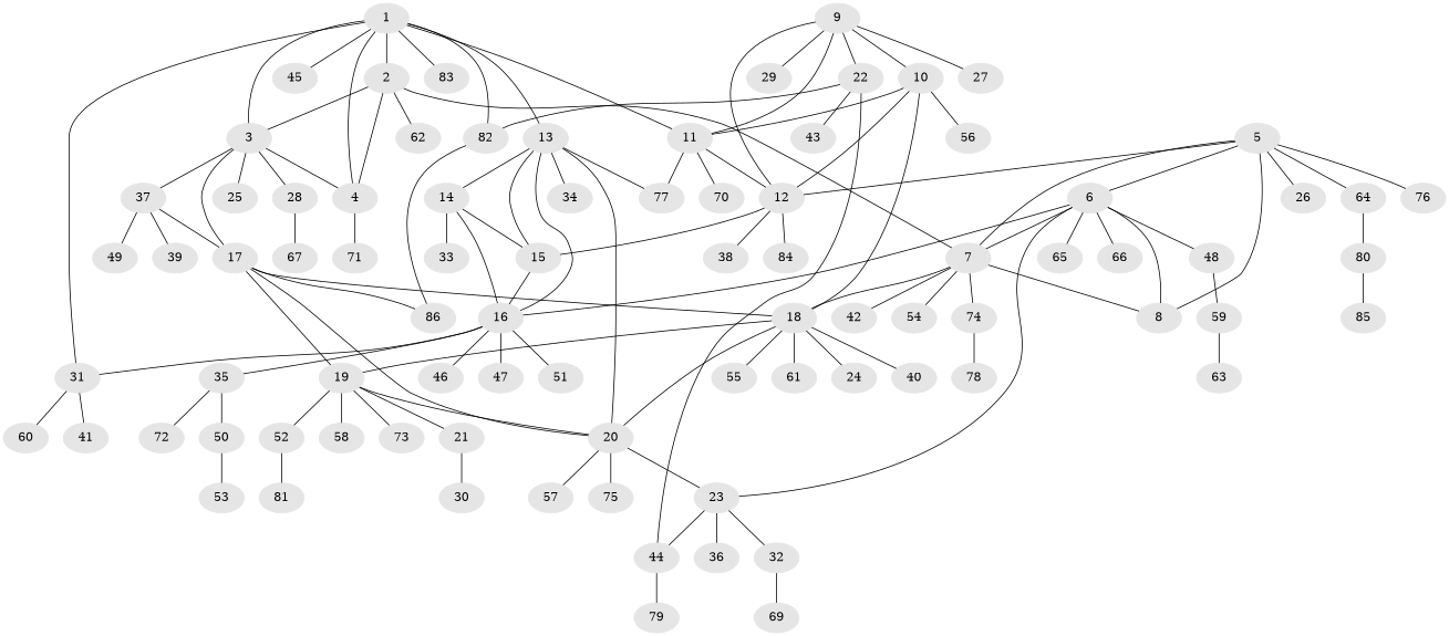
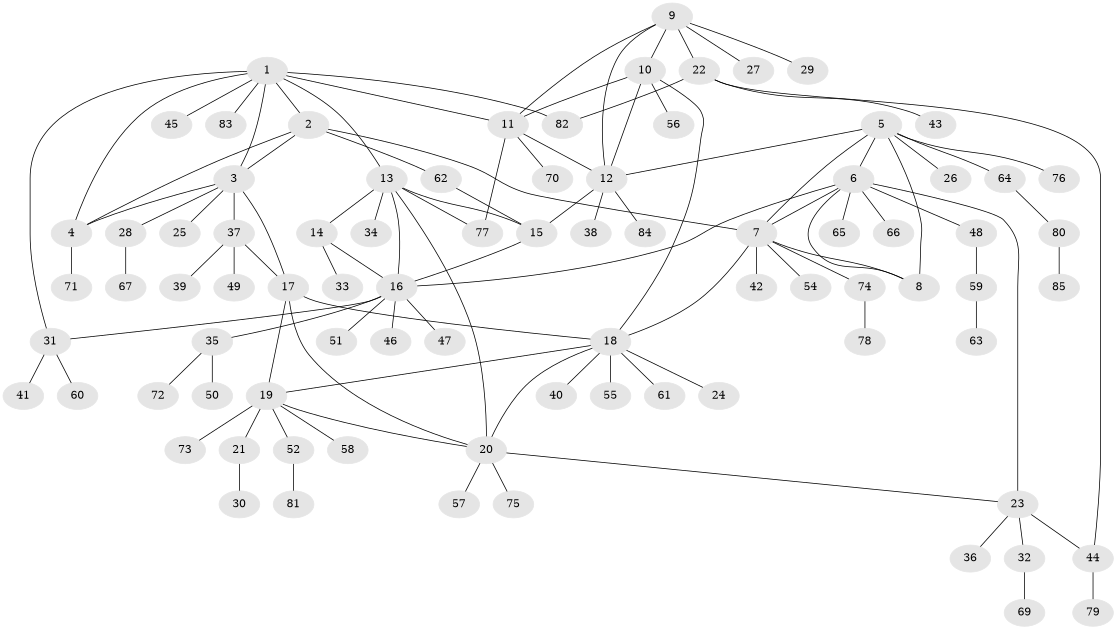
  graph {
    node [color=gray90 style=filled]
    1
    2
    3
    4
    11
    13
    31
    45
    82
    83
    7
    62
    17
    25
    28
    37
    71
    12
    70
    77
    16
    15
    14
    20
    34
    41
    60
-   86
    8
    18
    42
    54
    74
    19
    67
    39
    49
    5
    6
    26
    64
    76
    23
    48
    65
    66
    38
    84
    80
    35
    46
    47
    51
    44
    32
    36
    59
    24
    40
    55
    61
    78
    9
    10
    22
    27
    29
    56
    43
    33
    57
    75
    50
    72
    21
    52
    58
    73
    30
    81
    79
    69
-   53
    63
    85
    1 -- 2
    1 -- 3
    1 -- 4
    1 -- 11
    1 -- 13
    1 -- 31
    1 -- 45
    1 -- 82
    1 -- 83
    2 -- 3
    2 -- 4
    2 -- 7
    2 -- 62
    3 -- 4
    3 -- 17
    3 -- 25
    3 -- 28
    3 -- 37
    4 -- 71
    11 -- 12
    11 -- 70
    11 -- 77
    13 -- 77
    13 -- 16
    13 -- 15
    13 -- 14
    13 -- 20
    13 -- 34
    31 -- 41
    31 -- 60
-   82 -- 86
    7 -- 8
    7 -- 18
    7 -- 42
    7 -- 54
    7 -- 74
    17 -- 20
-   17 -- 86
    17 -- 18
    17 -- 19
    28 -- 67
    37 -- 17
    37 -- 39
    37 -- 49
    12 -- 15
    12 -- 38
    12 -- 84
    16 -- 31
    16 -- 35
    16 -- 46
    16 -- 47
    16 -- 51
    15 -- 16
    14 -- 16
-   14 -- 15
+   62 -- 15
    14 -- 33
    20 -- 23
    20 -- 57
    20 -- 75
    18 -- 20
    18 -- 19
    18 -- 24
    18 -- 40
    18 -- 55
    18 -- 61
    74 -- 78
    19 -- 20
    19 -- 21
    19 -- 52
    19 -- 58
    19 -- 73
    5 -- 7
    5 -- 12
    5 -- 8
    5 -- 6
    5 -- 26
    5 -- 64
    5 -- 76
    6 -- 7
    6 -- 16
    6 -- 8
    6 -- 23
    6 -- 48
    6 -- 65
    6 -- 66
    64 -- 80
    23 -- 44
    23 -- 32
    23 -- 36
    48 -- 59
    80 -- 85
    35 -- 50
    35 -- 72
    44 -- 79
    32 -- 69
    59 -- 63
    9 -- 11
    9 -- 12
    9 -- 10
    9 -- 22
    9 -- 27
    9 -- 29
    10 -- 11
    10 -- 12
    10 -- 18
    10 -- 56
    22 -- 82
    22 -- 44
    22 -- 43
-   50 -- 53
    21 -- 30
    52 -- 81
  }
